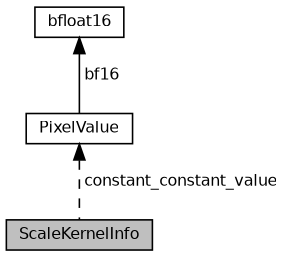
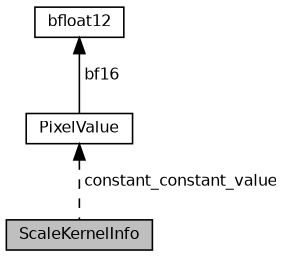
  digraph {
    node [color=black fillcolor=white fontname=Helvetica fontsize=10 shape=record style=filled]
    edge [color=black dir=back fontname=Helvetica fontsize=10 labelfontname=Helvetica labelfontsize=10]
    n1 [fillcolor=grey75 fontcolor=black height=0.2 label=ScaleKernelInfo width=0.4]
    n2 [height=0.2 label=PixelValue width=0.4]
-   n3 [height=0.2 label=bfloat16 width=0.4]
+   n3 [height=0.2 label=bfloat12 width=0.4]
    n2 -> n1 [label=" constant_constant_value" style=dashed]
    n3 -> n2 [label=" bf16" style=solid]
  }
